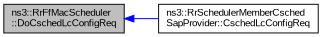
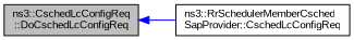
  digraph {
    rankdir=LR
    fontname="Liberation Sans"
    node [color=black fontname="Liberation Sans" fontsize=10 shape=record style=filled]
-   n1 [fillcolor=grey75 fontcolor=black height=0.2 label="ns3::RrFfMacScheduler\l::DoCschedLcConfigReq" width=0.4]
+   n1 [fillcolor=grey75 fontcolor=black height=0.2 label="ns3::CschedLcConfigReq\l::DoCschedLcConfigReq" width=0.4]
    n2 [fillcolor=white height=0.2 label="ns3::RrSchedulerMemberCsched\lSapProvider::CschedLcConfigReq" width=0.4]
    n1 -> n2 [color=blue dir=back fontname="Liberation Sans" fontsize=10 labelfontname=Helvetica labelfontsize=10 style=solid]
  }
